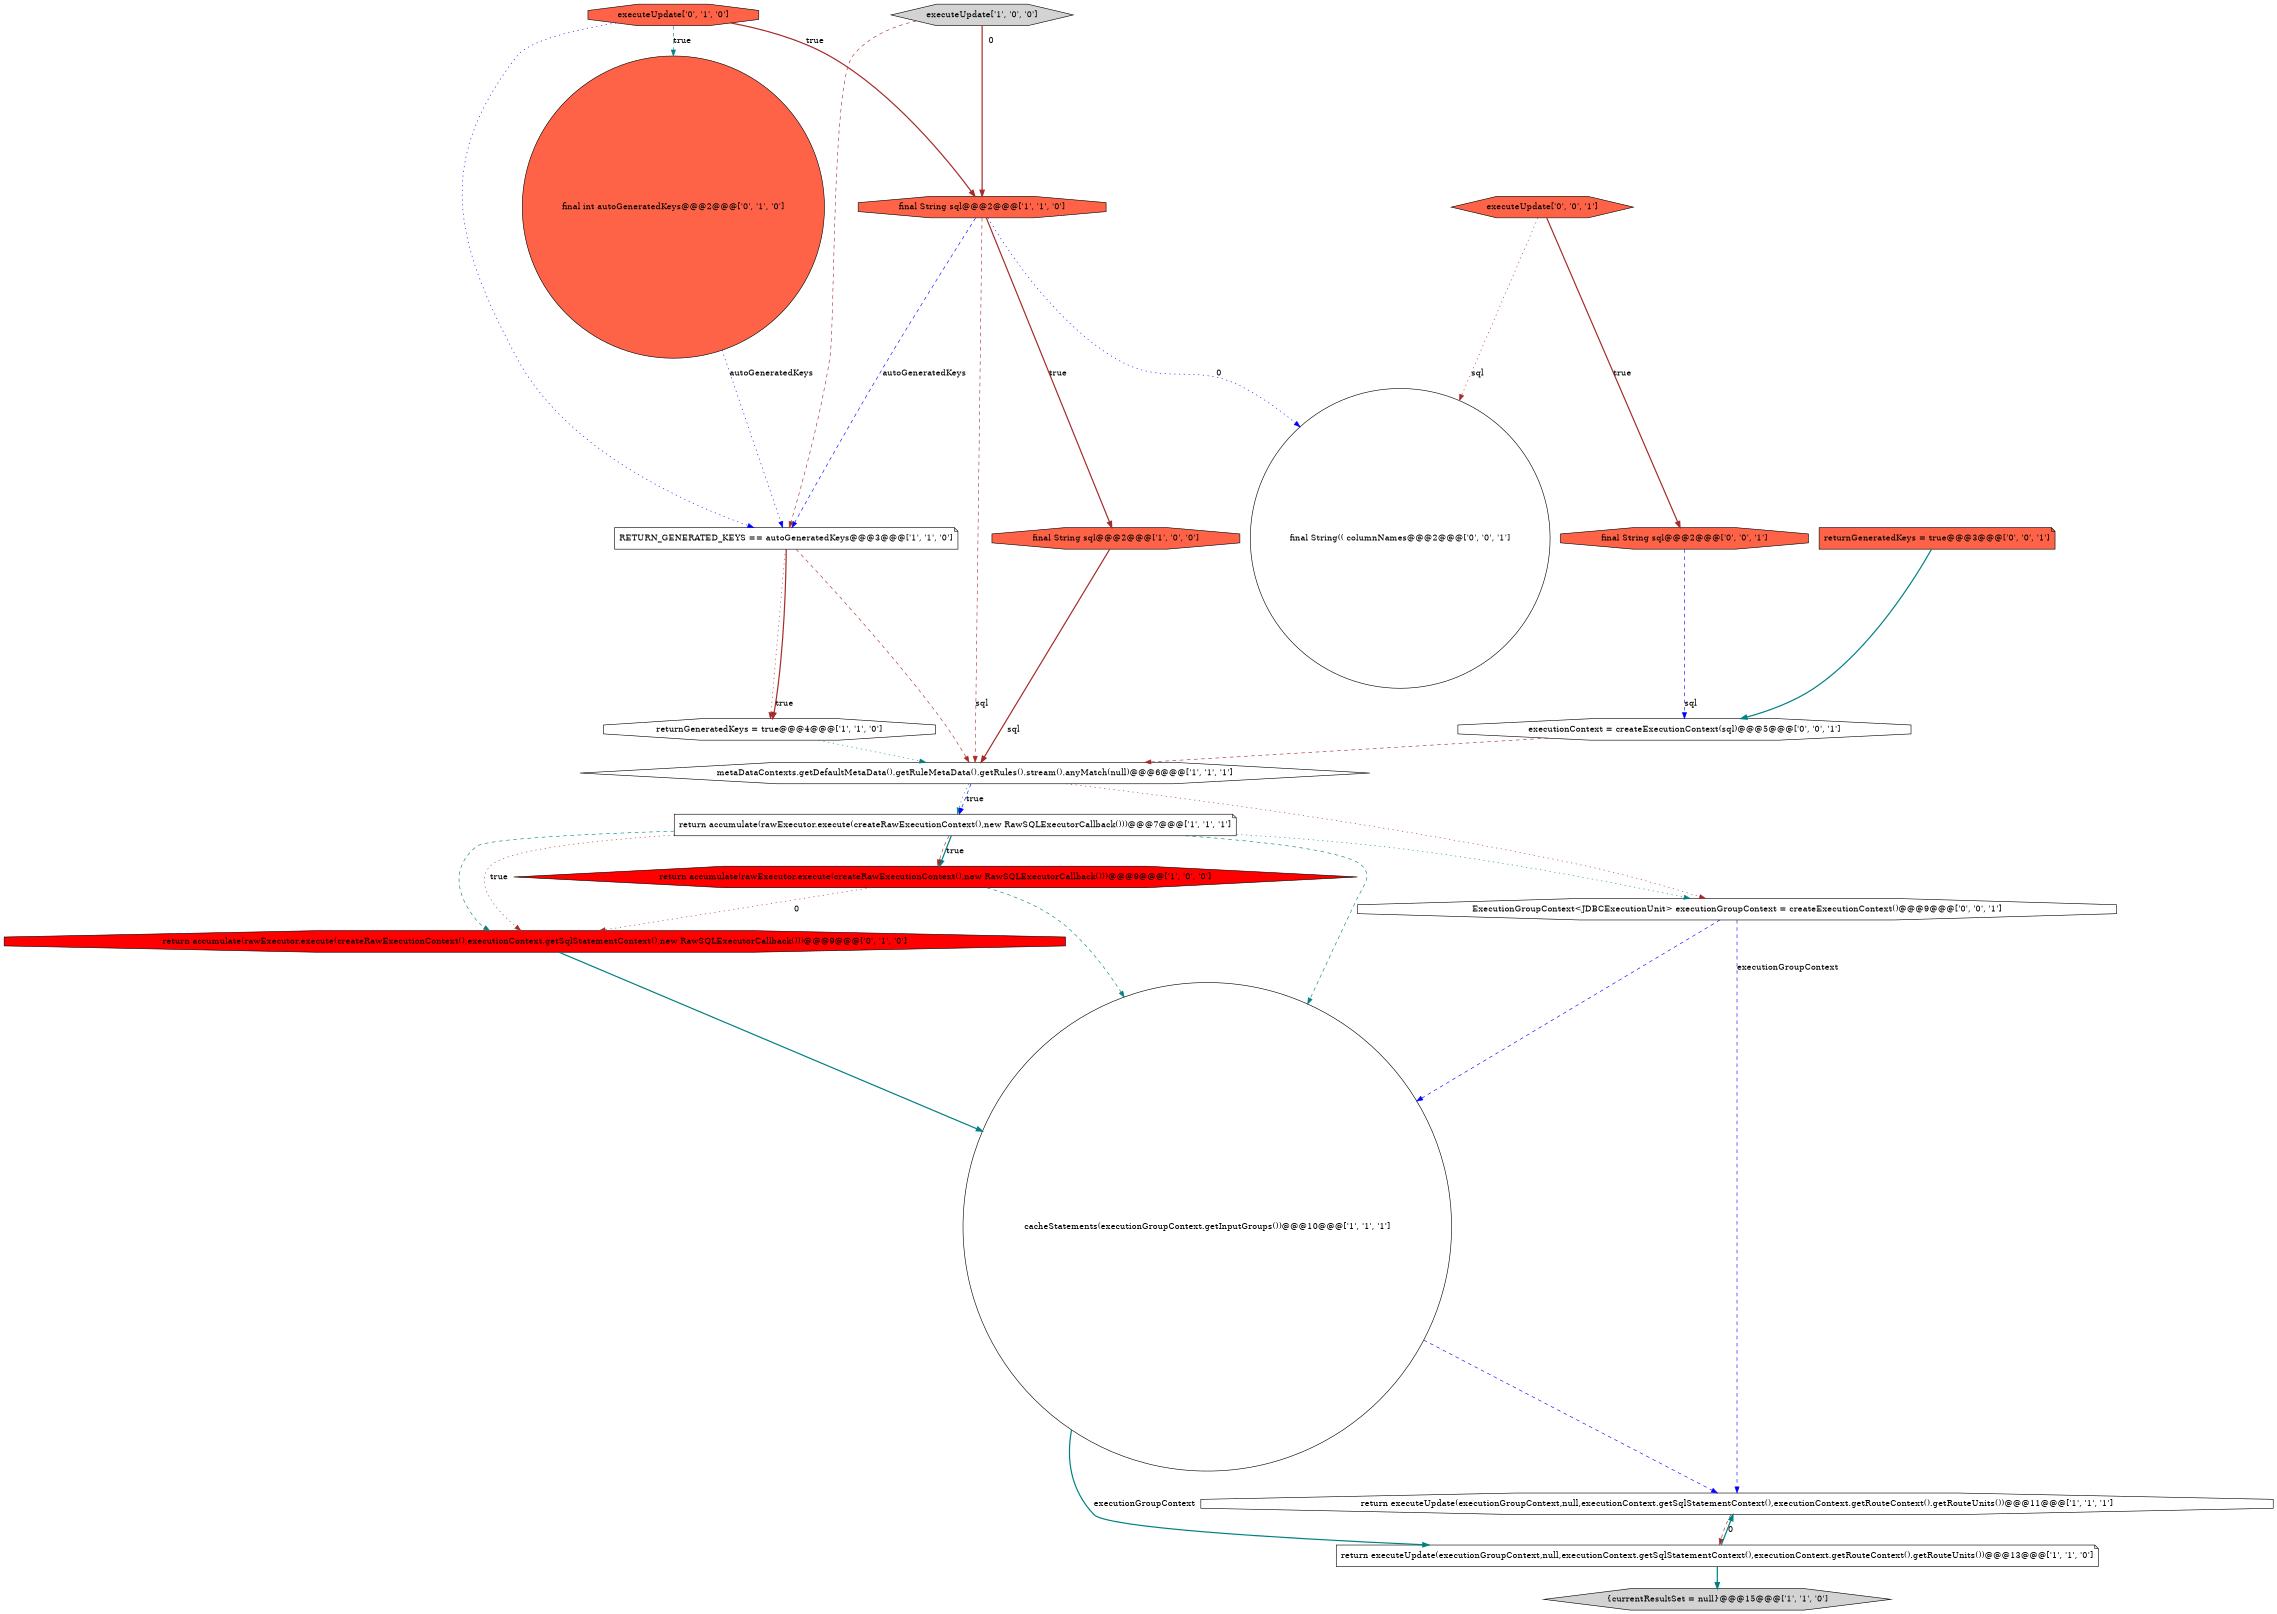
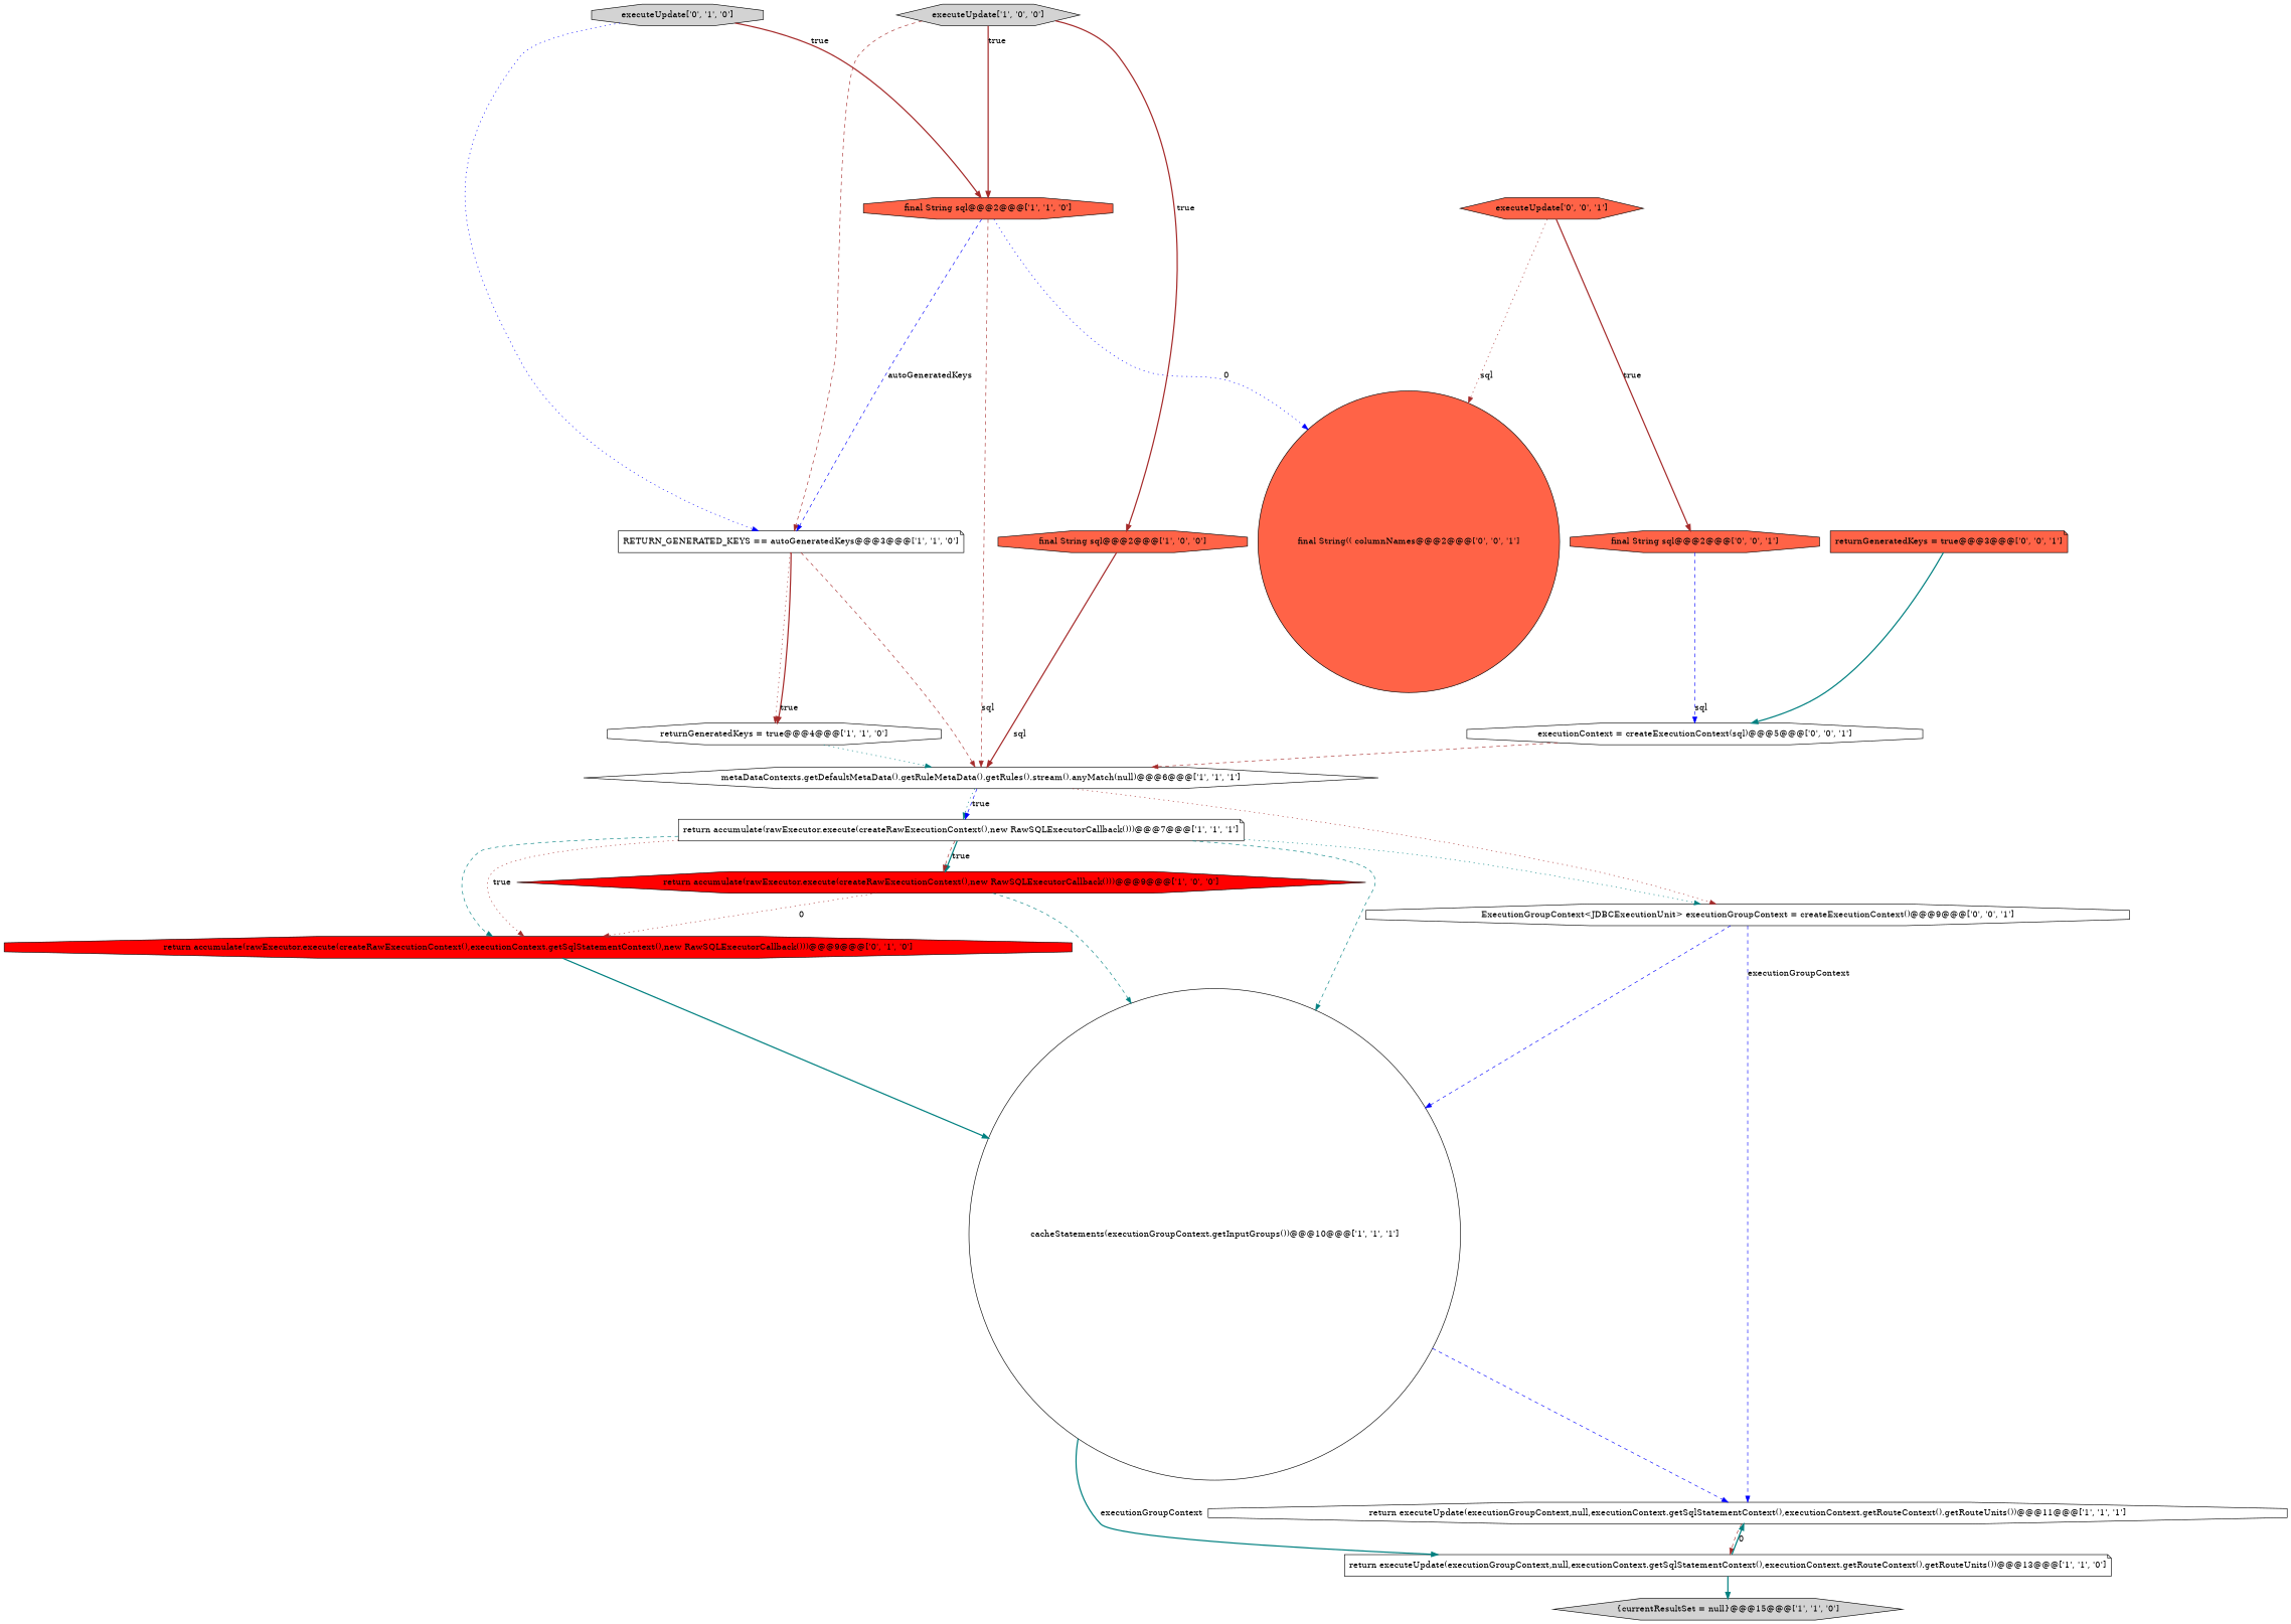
  digraph {
    node [fillcolor=white shape=octagon style=filled]
    edge [color=brown style=dashed]
-   n1 [fillcolor=tomato label="executeUpdate['0', '1', '0']"]
+   n1 [fillcolor=lightgray label="executeUpdate['0', '1', '0']"]
    n2 [label="RETURN_GENERATED_KEYS == autoGeneratedKeys@@@3@@@['1', '1', '0']" shape=note]
-   n3 [fillcolor=tomato label="final int autoGeneratedKeys@@@2@@@['0', '1', '0']" shape=circle]
    n4 [fillcolor=tomato label="final String sql@@@2@@@['1', '1', '0']"]
    n5 [label="metaDataContexts.getDefaultMetaData().getRuleMetaData().getRules().stream().anyMatch(null)@@@6@@@['1', '1', '1']" shape=hexagon]
    n6 [label="returnGeneratedKeys = true@@@4@@@['1', '1', '0']"]
-   n7 [label="final String(( columnNames@@@2@@@['0', '0', '1']" shape=circle]
+   n7 [fillcolor=tomato label="final String(( columnNames@@@2@@@['0', '0', '1']" shape=circle]
    n8 [fillcolor=tomato label="returnGeneratedKeys = true@@@3@@@['0', '0', '1']" shape=note]
    n9 [label="executionContext = createExecutionContext(sql)@@@5@@@['0', '0', '1']"]
    n10 [fillcolor=red label="return accumulate(rawExecutor.execute(createRawExecutionContext(),executionContext.getSqlStatementContext(),new RawSQLExecutorCallback()))@@@9@@@['0', '1', '0']"]
    n11 [label="cacheStatements(executionGroupContext.getInputGroups())@@@10@@@['1', '1', '1']" shape=circle]
    n12 [label="return executeUpdate(executionGroupContext,null,executionContext.getSqlStatementContext(),executionContext.getRouteContext().getRouteUnits())@@@11@@@['1', '1', '1']"]
    n13 [label="return executeUpdate(executionGroupContext,null,executionContext.getSqlStatementContext(),executionContext.getRouteContext().getRouteUnits())@@@13@@@['1', '1', '0']" shape=note]
    n14 [fillcolor=red label="return accumulate(rawExecutor.execute(createRawExecutionContext(),new RawSQLExecutorCallback()))@@@9@@@['1', '0', '0']" shape=hexagon]
    n15 [label="return accumulate(rawExecutor.execute(createRawExecutionContext(),new RawSQLExecutorCallback()))@@@7@@@['1', '1', '1']" shape=note]
    n16 [label="ExecutionGroupContext<JDBCExecutionUnit> executionGroupContext = createExecutionContext()@@@9@@@['0', '0', '1']"]
    n17 [fillcolor=lightgray label="{currentResultSet = null}@@@15@@@['1', '1', '0']" shape=hexagon]
    n18 [fillcolor=tomato label="final String sql@@@2@@@['1', '0', '0']"]
    n19 [fillcolor=tomato label="final String sql@@@2@@@['0', '0', '1']"]
    n20 [fillcolor=lightgray label="executeUpdate['1', '0', '0']" shape=hexagon]
    n21 [fillcolor=tomato label="executeUpdate['0', '0', '1']" shape=hexagon]
    n1 -> n2 [color=blue style=dotted]
-   n1 -> n3 [color=teal label=true]
    n1 -> n4 [label=true style=bold]
    n2 -> n5
    n2 -> n6 [label=true style=bold]
    n2 -> n6 [style=dotted]
-   n3 -> n2 [color=blue label=autoGeneratedKeys style=dotted]
    n4 -> n2 [color=blue label=autoGeneratedKeys]
    n4 -> n5 [label=sql]
    n4 -> n7 [color=blue label=0 style=dotted]
    n5 -> n15 [color=teal style=dotted]
    n5 -> n15 [color=blue label=true]
    n5 -> n16 [style=dotted]
    n6 -> n5 [color=teal style=dotted]
    n8 -> n9 [color=teal style=bold]
    n9 -> n5
    n10 -> n11 [color=teal style=bold]
    n11 -> n12 [color=blue]
    n11 -> n13 [color=teal label=executionGroupContext style=bold]
    n12 -> n13
    n13 -> n12 [color=teal label=0 style=bold]
    n13 -> n17 [color=teal style=bold]
    n14 -> n10 [label=0 style=dotted]
    n14 -> n11 [color=teal]
    n15 -> n10 [color=teal]
    n15 -> n10 [label=true style=dotted]
    n15 -> n11 [color=teal]
    n15 -> n14 [color=teal label=true style=bold]
    n15 -> n14
    n15 -> n16 [color=teal style=dotted]
    n16 -> n11 [color=blue]
    n16 -> n12 [color=blue label=executionGroupContext]
    n18 -> n5 [label=sql style=bold]
    n19 -> n9 [color=blue label=sql]
    n20 -> n2
-   n20 -> n4 [label=0 style=bold]
-   n4 -> n18 [label=true style=bold]
+   n20 -> n4 [label=true style=bold]
+   n20 -> n18 [label=true style=bold]
    n21 -> n7 [label=sql style=dotted]
    n21 -> n19 [label=true style=bold]
  }
